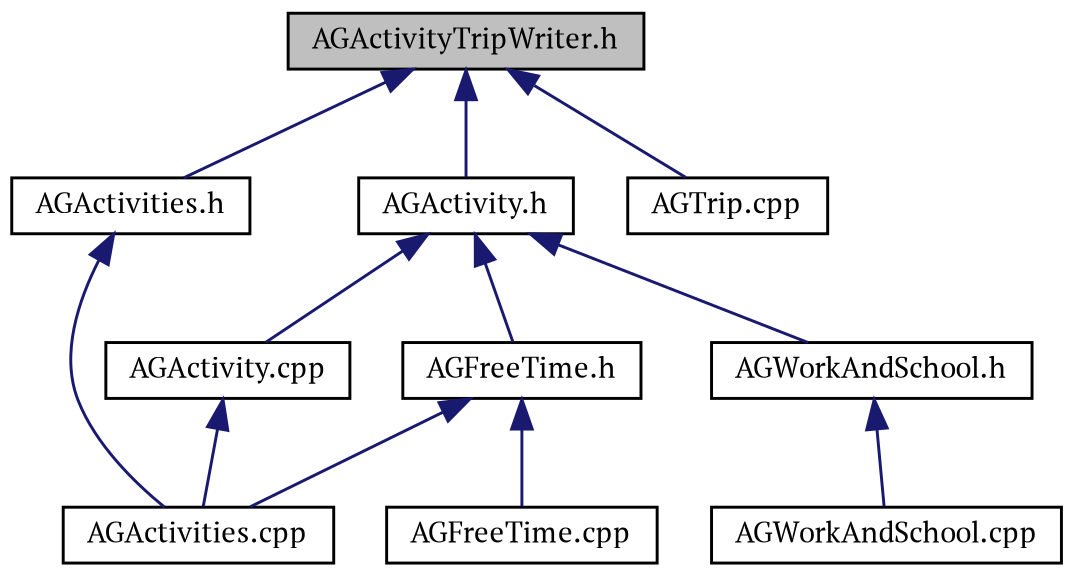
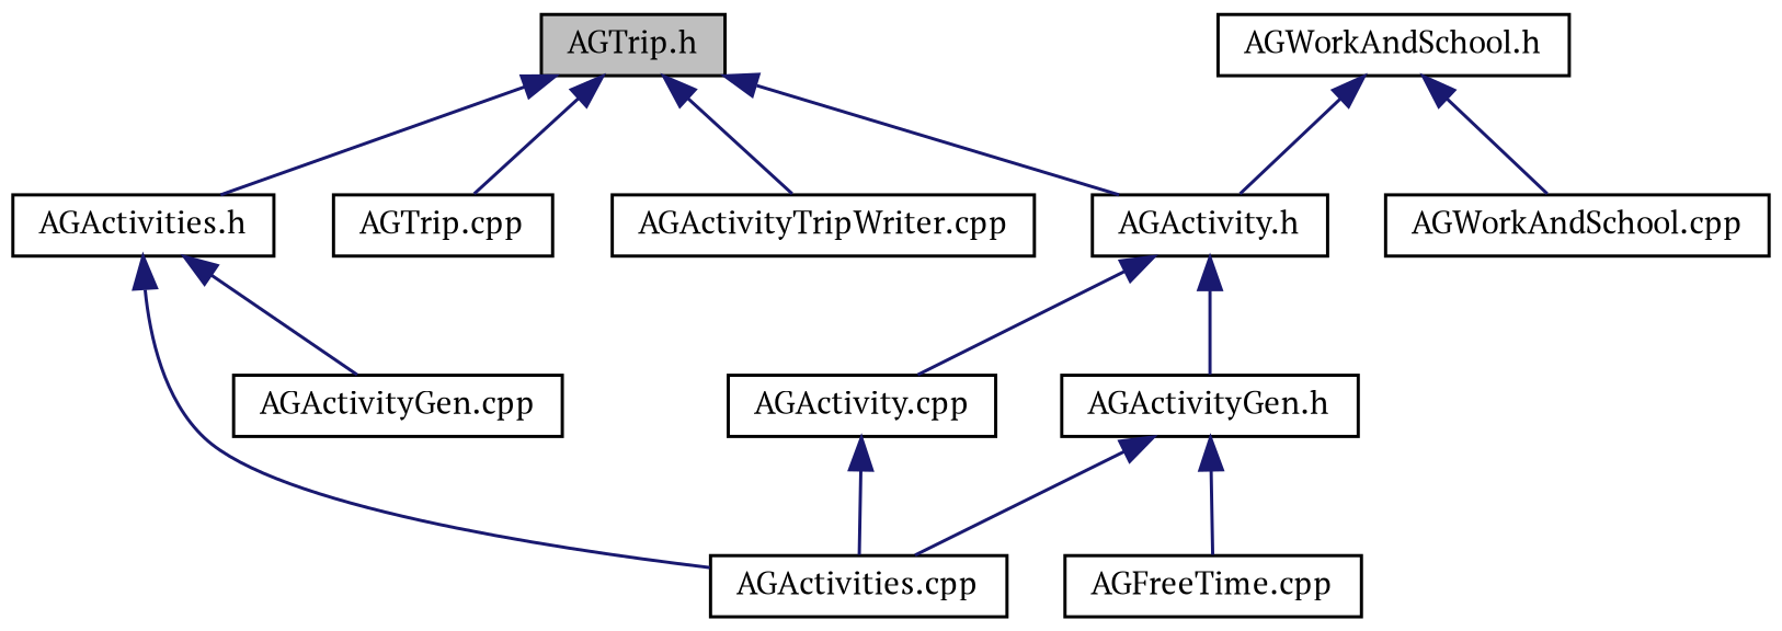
  digraph {
    fontname="PT Serif"
    node [color=black fillcolor=white fontname="PT Serif" fontsize=10 shape=record style=filled]
    edge [color=midnightblue dir=back fontname="PT Serif" fontsize=10 labelfontname=Helvetica labelfontsize=10 style=solid]
-   n1 [fillcolor=grey75 fontcolor=black height=0.2 label="AGActivityTripWriter.h" width=0.4]
+   n1 [fillcolor=grey75 fontcolor=black height=0.2 label="AGTrip.h" width=0.4]
    n2 [height=0.2 label="AGActivities.h" width=0.4]
    n3 [height=0.2 label="AGActivity.h" width=0.4]
    n4 [height=0.2 label="AGTrip.cpp" width=0.4]
+   n5 [height=0.2 label="AGActivityTripWriter.cpp" width=0.4]
    n6 [height=0.2 label="AGActivities.cpp" width=0.4]
+   n7 [height=0.2 label="AGActivityGen.cpp" width=0.4]
    n8 [height=0.2 label="AGWorkAndSchool.h" width=0.4]
-   n9 [height=0.2 label="AGFreeTime.h" width=0.4]
+   n9 [height=0.2 label="AGActivityGen.h" width=0.4]
    n10 [height=0.2 label="AGActivity.cpp" width=0.4]
    n11 [height=0.2 label="AGWorkAndSchool.cpp" width=0.4]
    n12 [height=0.2 label="AGFreeTime.cpp" width=0.4]
    n1 -> n2
    n1 -> n3
    n1 -> n4
+   n1 -> n5
    n2 -> n6
-   n3 -> n8
+   n2 -> n7
+   n8 -> n3
    n3 -> n9
    n3 -> n10
    n8 -> n11
    n9 -> n6
    n9 -> n12
    n10 -> n6
  }
